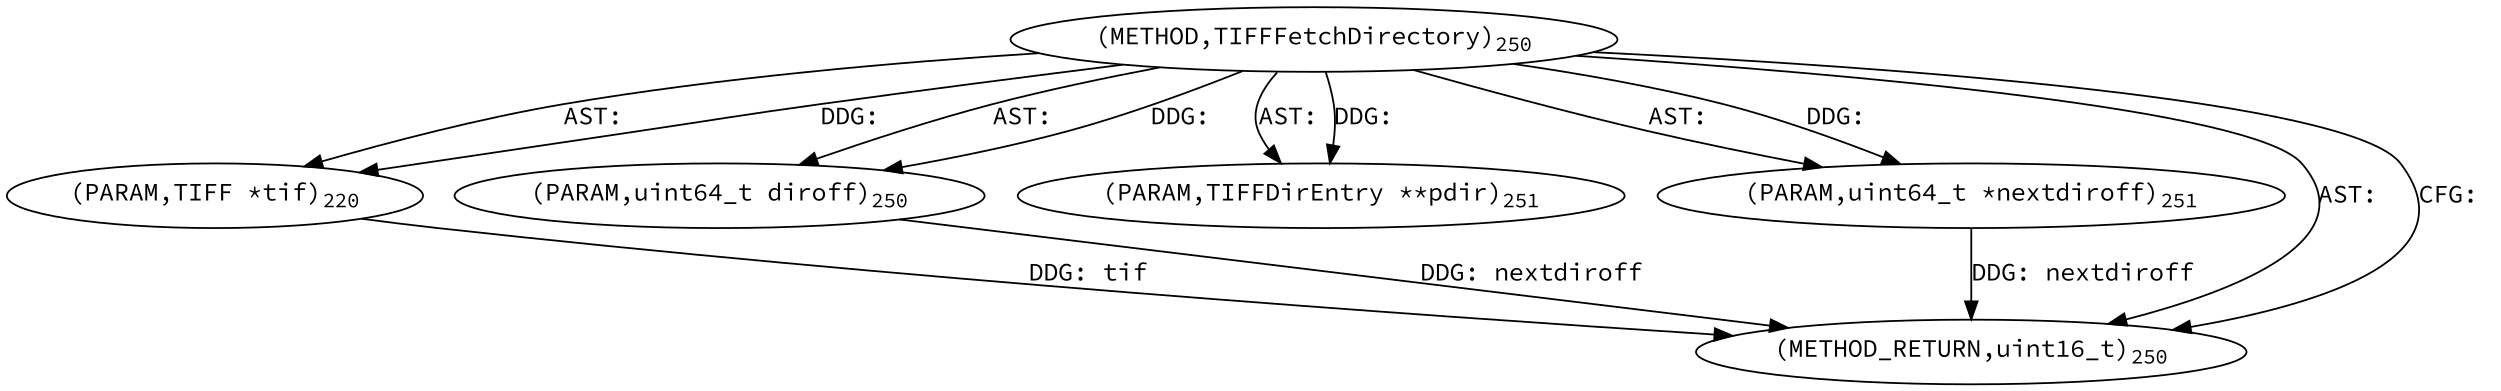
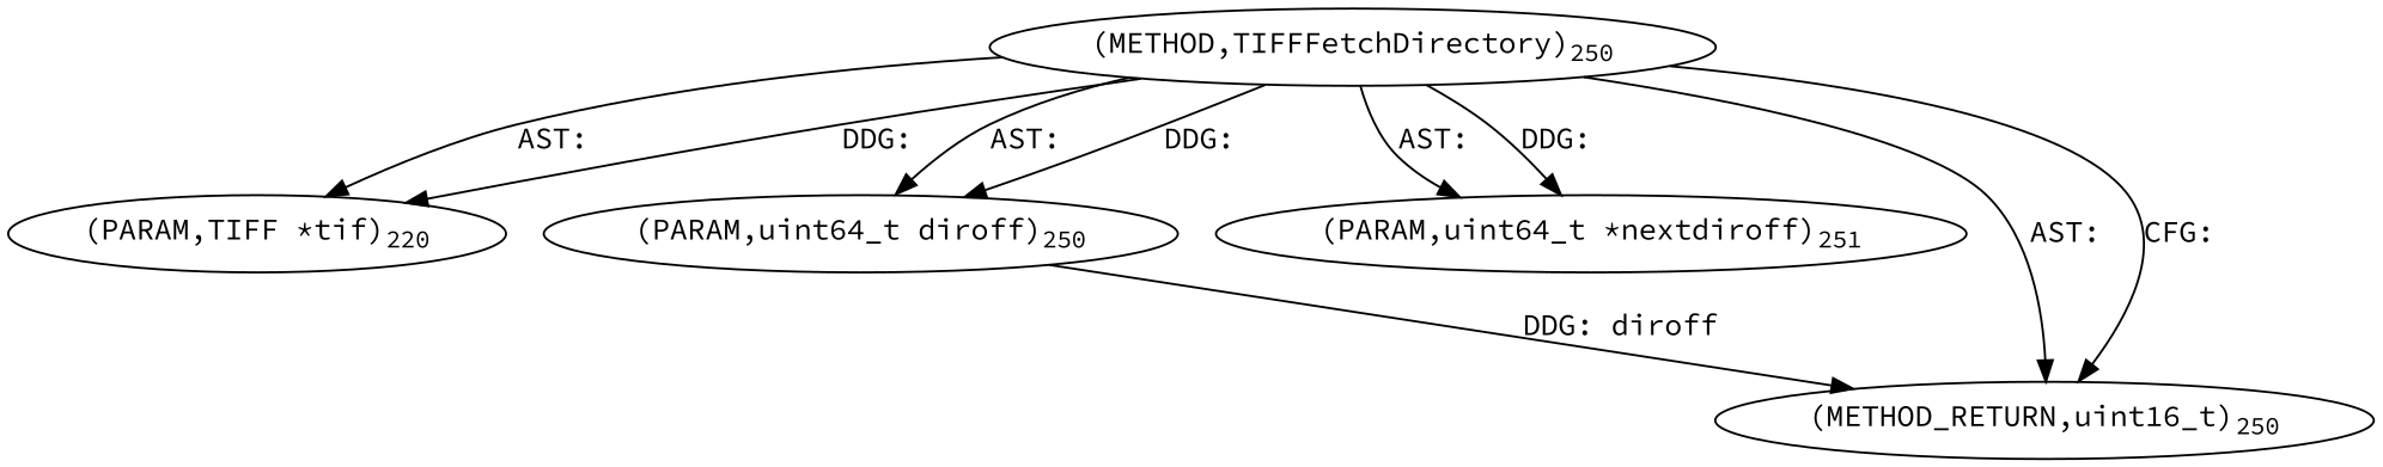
  digraph {
    fontname="Source Code Pro"
    node [fontname="Source Code Pro"]
    edge [fontname="Source Code Pro"]
    n1 [label=<(METHOD,TIFFFetchDirectory)<SUB>250</SUB>>]
    n2 [label=<(PARAM,TIFF *tif)<SUB>220</SUB>>]
    n3 [label=<(PARAM,uint64_t diroff)<SUB>250</SUB>>]
-   n4 [label=<(PARAM,TIFFDirEntry **pdir)<SUB>251</SUB>>]
    n5 [label=<(PARAM,uint64_t *nextdiroff)<SUB>251</SUB>>]
    n6 [label=<(METHOD_RETURN,uint16_t)<SUB>250</SUB>>]
    n1 -> n2 [label="AST: "]
    n1 -> n2 [label="DDG: "]
    n1 -> n3 [label="AST: "]
    n1 -> n3 [label="DDG: "]
-   n1 -> n4 [label="AST: "]
-   n1 -> n4 [label="DDG: "]
    n1 -> n5 [label="AST: "]
    n1 -> n5 [label="DDG: "]
    n1 -> n6 [label="AST: "]
    n1 -> n6 [label="CFG: "]
-   n2 -> n6 [label="DDG: tif"]
-   n3 -> n6 [label="DDG: nextdiroff"]
-   n5 -> n6 [label="DDG: nextdiroff"]
+   n3 -> n6 [label="DDG: diroff"]
  }
